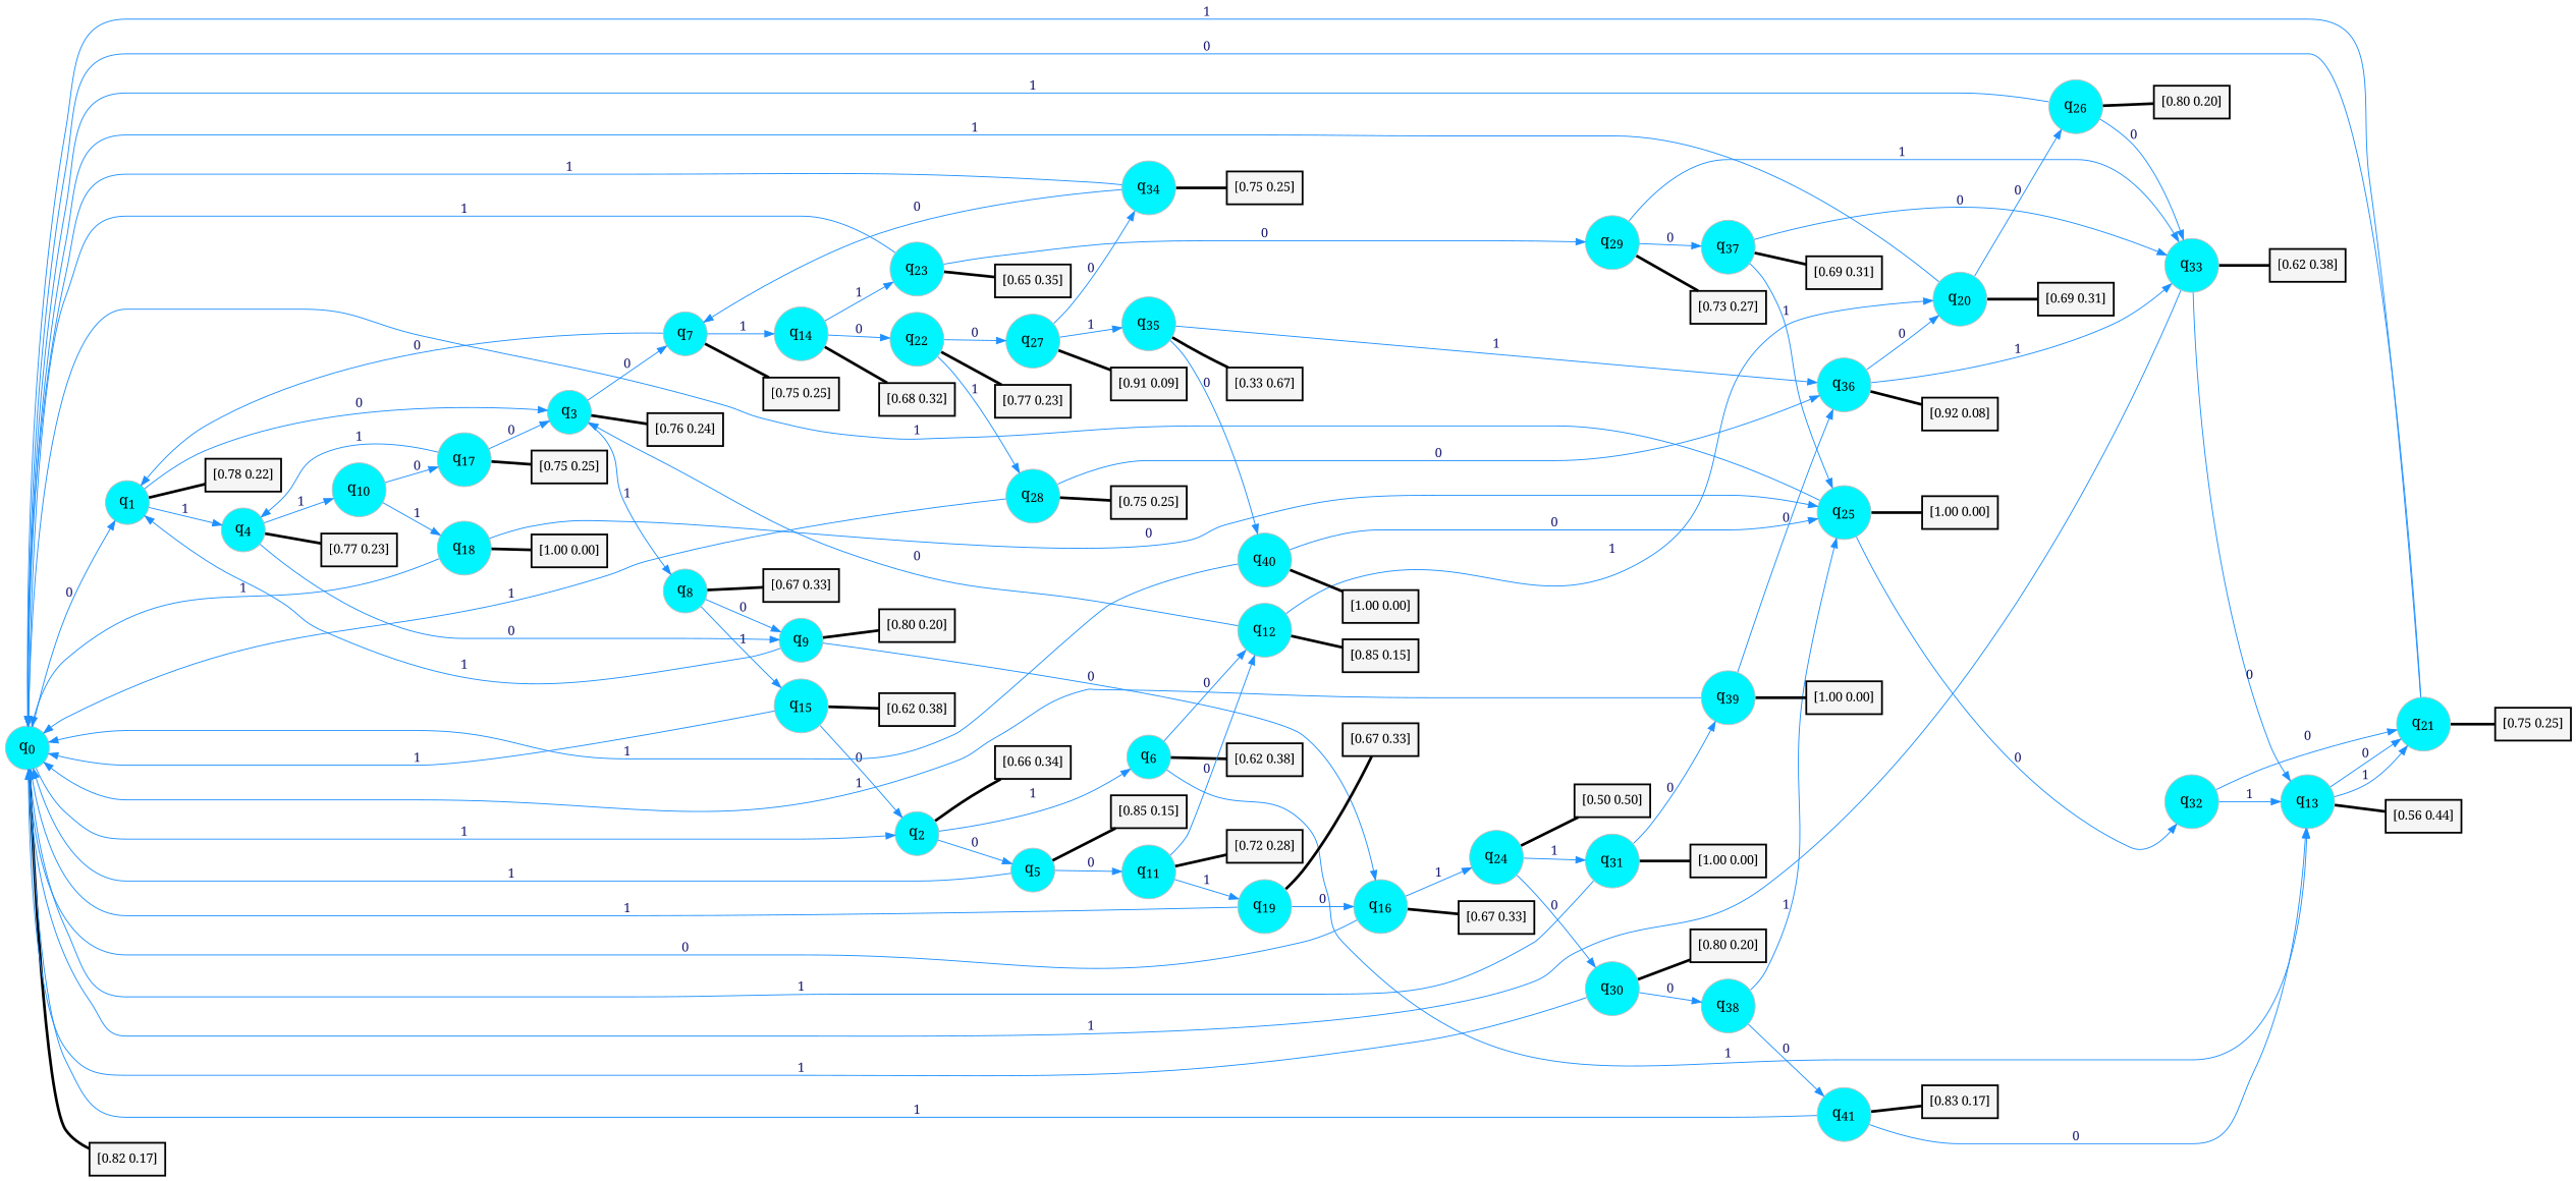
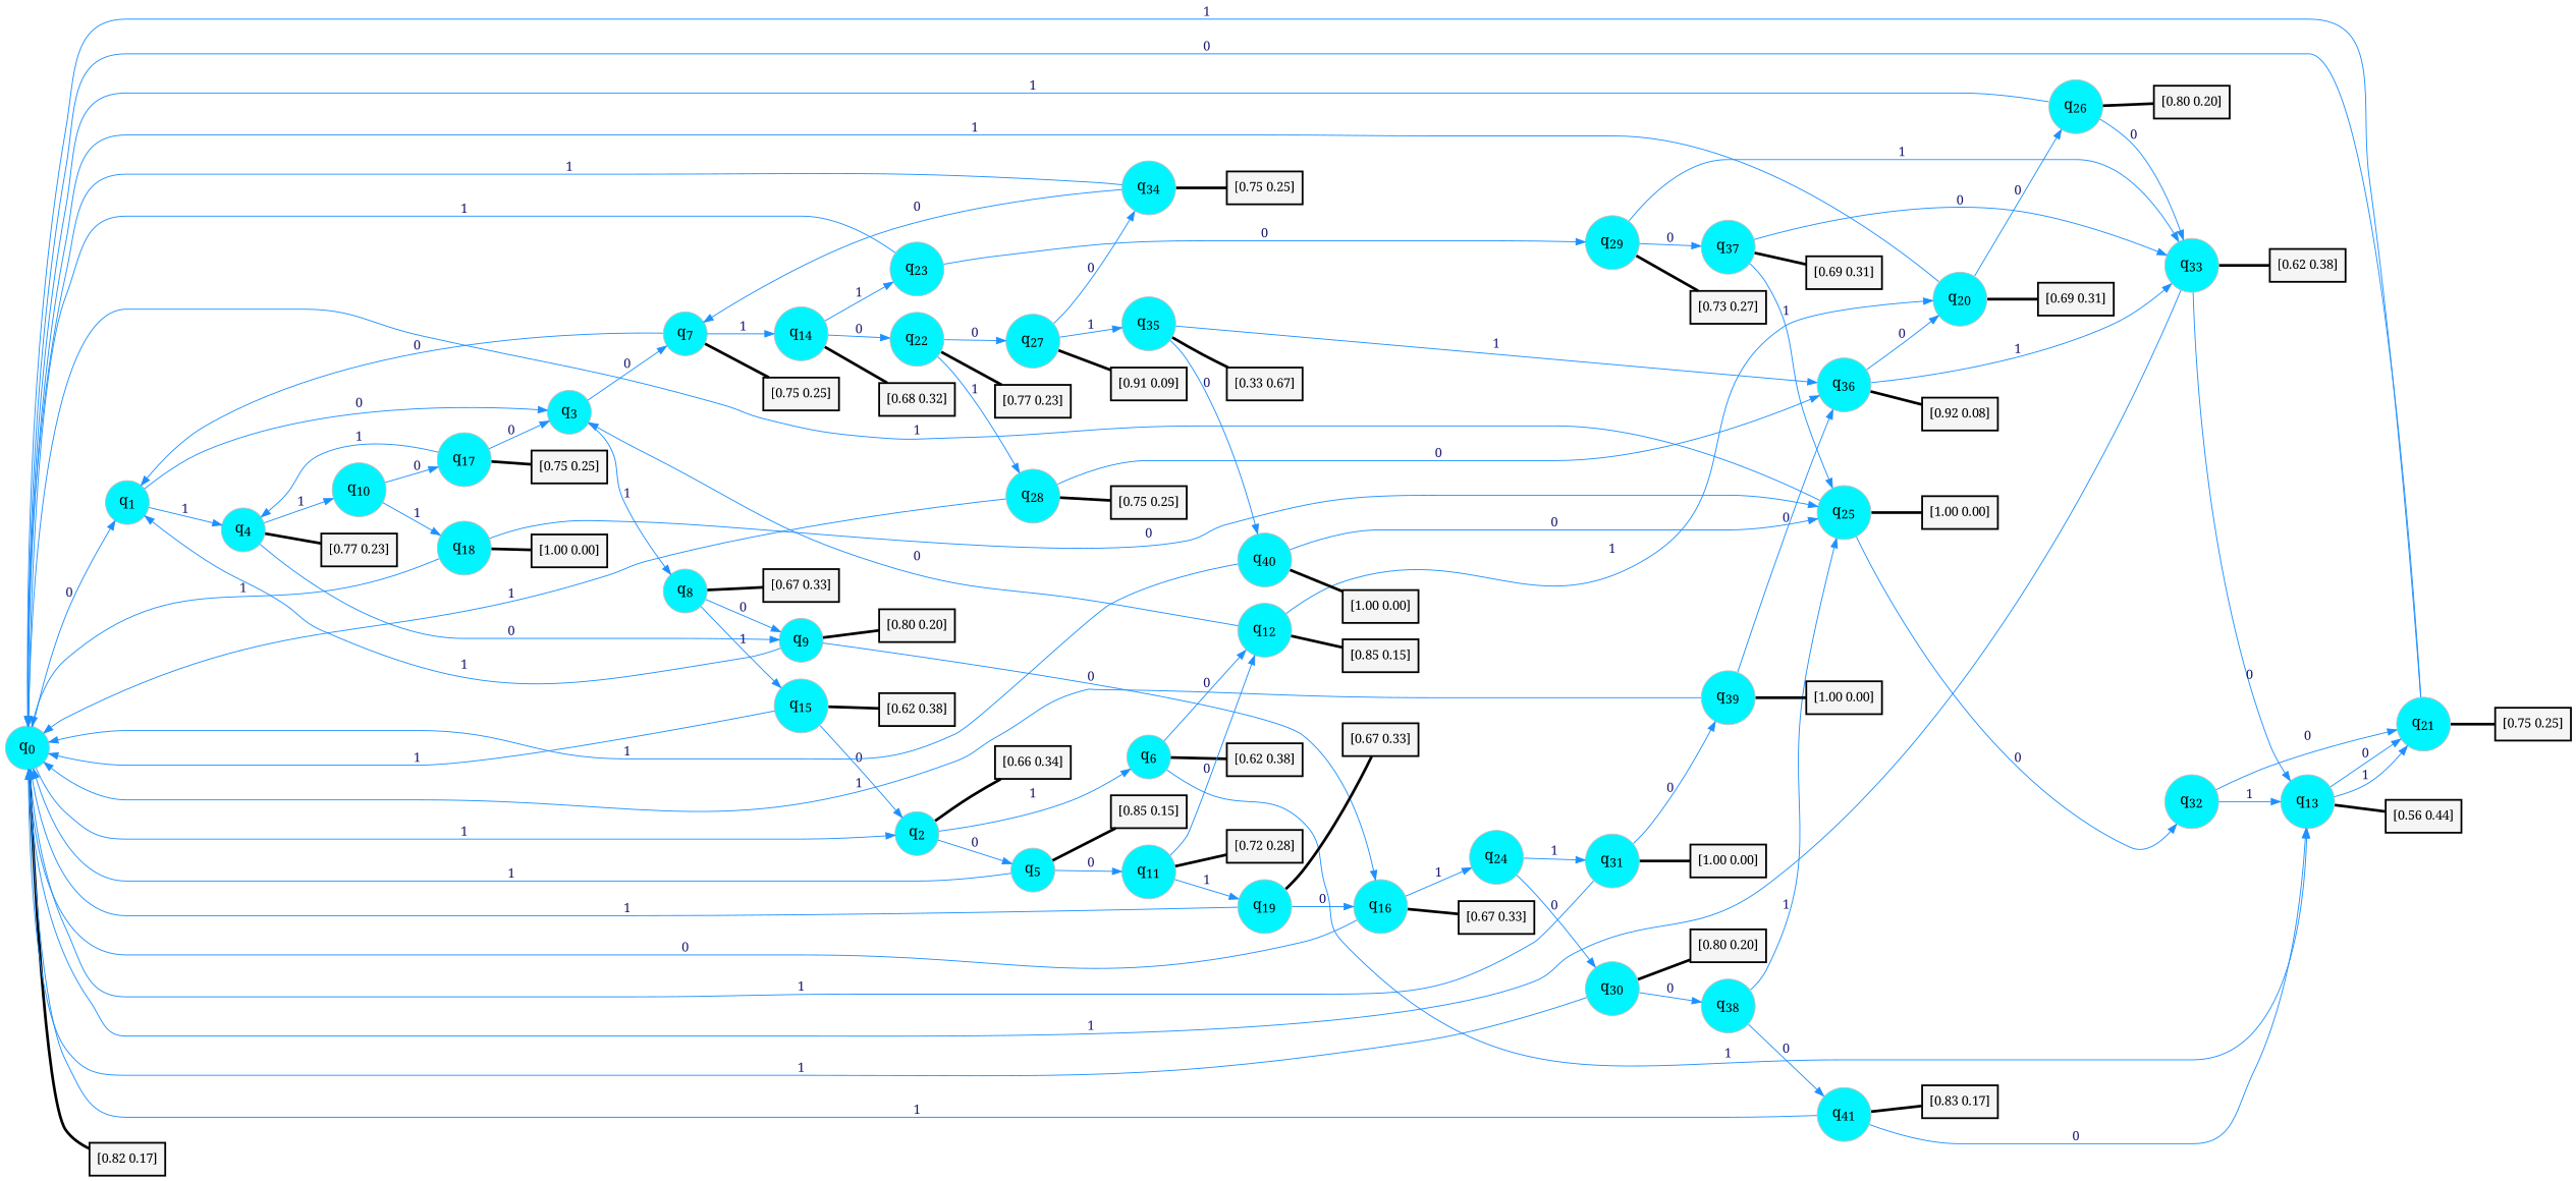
  digraph {
    fontname="Noto Serif"
    rankdir=LR
    node [color=gray fillcolor=turquoise1 fontcolor=black fontname="Noto Serif" fontsize=16 fontweight=bold shape=circle style=filled]
    edge [arrowsize=1 color=dodgerblue1 fontcolor=midnightblue fontname="Noto Serif" fontweight=bold penwidth=1 style=solid weight=20]
    n1 [label=<q<SUB>0</SUB>>]
    n2 [label=<q<SUB>1</SUB>>]
    n3 [label=<q<SUB>2</SUB>>]
    n4 [color=black fillcolor=whitesmoke fontsize=14 label="[0.82 0.17]" penwidth=2 shape=box]
    n5 [label=<q<SUB>3</SUB>>]
    n6 [label=<q<SUB>4</SUB>>]
-   n7 [color=black fillcolor=whitesmoke fontsize=14 label="[0.78 0.22]" penwidth=2 shape=box]
    n8 [label=<q<SUB>5</SUB>>]
    n9 [label=<q<SUB>6</SUB>>]
    n10 [color=black fillcolor=whitesmoke fontsize=14 label="[0.66 0.34]" penwidth=2 shape=box]
    n11 [label=<q<SUB>7</SUB>>]
    n12 [label=<q<SUB>8</SUB>>]
-   n13 [color=black fillcolor=whitesmoke fontsize=14 label="[0.76 0.24]" penwidth=2 shape=box]
    n14 [label=<q<SUB>9</SUB>>]
    n15 [label=<q<SUB>10</SUB>>]
    n16 [color=black fillcolor=whitesmoke fontsize=14 label="[0.77 0.23]" penwidth=2 shape=box]
    n17 [label=<q<SUB>11</SUB>>]
    n18 [color=black fillcolor=whitesmoke fontsize=14 label="[0.85 0.15]" penwidth=2 shape=box]
    n19 [label=<q<SUB>12</SUB>>]
    n20 [label=<q<SUB>13</SUB>>]
    n21 [color=black fillcolor=whitesmoke fontsize=14 label="[0.62 0.38]" penwidth=2 shape=box]
    n22 [label=<q<SUB>14</SUB>>]
    n23 [color=black fillcolor=whitesmoke fontsize=14 label="[0.75 0.25]" penwidth=2 shape=box]
    n24 [label=<q<SUB>15</SUB>>]
    n25 [color=black fillcolor=whitesmoke fontsize=14 label="[0.67 0.33]" penwidth=2 shape=box]
    n26 [label=<q<SUB>16</SUB>>]
    n27 [color=black fillcolor=whitesmoke fontsize=14 label="[0.80 0.20]" penwidth=2 shape=box]
    n28 [label=<q<SUB>17</SUB>>]
    n29 [label=<q<SUB>18</SUB>>]
    n30 [label=<q<SUB>19</SUB>>]
    n31 [color=black fillcolor=whitesmoke fontsize=14 label="[0.72 0.28]" penwidth=2 shape=box]
    n32 [label=<q<SUB>20</SUB>>]
    n33 [color=black fillcolor=whitesmoke fontsize=14 label="[0.85 0.15]" penwidth=2 shape=box]
    n34 [label=<q<SUB>21</SUB>>]
    n35 [color=black fillcolor=whitesmoke fontsize=14 label="[0.56 0.44]" penwidth=2 shape=box]
    n36 [label=<q<SUB>22</SUB>>]
    n37 [label=<q<SUB>23</SUB>>]
    n38 [color=black fillcolor=whitesmoke fontsize=14 label="[0.68 0.32]" penwidth=2 shape=box]
    n39 [color=black fillcolor=whitesmoke fontsize=14 label="[0.62 0.38]" penwidth=2 shape=box]
    n40 [label=<q<SUB>24</SUB>>]
    n41 [color=black fillcolor=whitesmoke fontsize=14 label="[0.67 0.33]" penwidth=2 shape=box]
    n42 [color=black fillcolor=whitesmoke fontsize=14 label="[0.75 0.25]" penwidth=2 shape=box]
    n43 [label=<q<SUB>25</SUB>>]
    n44 [color=black fillcolor=whitesmoke fontsize=14 label="[1.00 0.00]" penwidth=2 shape=box]
    n45 [color=black fillcolor=whitesmoke fontsize=14 label="[0.67 0.33]" penwidth=2 shape=box]
    n46 [label=<q<SUB>26</SUB>>]
    n47 [color=black fillcolor=whitesmoke fontsize=14 label="[0.69 0.31]" penwidth=2 shape=box]
    n48 [color=black fillcolor=whitesmoke fontsize=14 label="[0.75 0.25]" penwidth=2 shape=box]
    n49 [label=<q<SUB>27</SUB>>]
    n50 [label=<q<SUB>28</SUB>>]
    n51 [color=black fillcolor=whitesmoke fontsize=14 label="[0.77 0.23]" penwidth=2 shape=box]
    n52 [label=<q<SUB>29</SUB>>]
-   n53 [color=black fillcolor=whitesmoke fontsize=14 label="[0.65 0.35]" penwidth=2 shape=box]
    n54 [label=<q<SUB>30</SUB>>]
    n55 [label=<q<SUB>31</SUB>>]
-   n56 [color=black fillcolor=whitesmoke fontsize=14 label="[0.50 0.50]" penwidth=2 shape=box]
    n57 [label=<q<SUB>32</SUB>>]
    n58 [color=black fillcolor=whitesmoke fontsize=14 label="[1.00 0.00]" penwidth=2 shape=box]
    n59 [label=<q<SUB>33</SUB>>]
    n60 [color=black fillcolor=whitesmoke fontsize=14 label="[0.80 0.20]" penwidth=2 shape=box]
    n61 [label=<q<SUB>34</SUB>>]
    n62 [label=<q<SUB>35</SUB>>]
    n63 [color=black fillcolor=whitesmoke fontsize=14 label="[0.91 0.09]" penwidth=2 shape=box]
    n64 [label=<q<SUB>36</SUB>>]
    n65 [color=black fillcolor=whitesmoke fontsize=14 label="[0.75 0.25]" penwidth=2 shape=box]
    n66 [label=<q<SUB>37</SUB>>]
    n67 [color=black fillcolor=whitesmoke fontsize=14 label="[0.73 0.27]" penwidth=2 shape=box]
    n68 [label=<q<SUB>38</SUB>>]
    n69 [color=black fillcolor=whitesmoke fontsize=14 label="[0.80 0.20]" penwidth=2 shape=box]
    n70 [label=<q<SUB>39</SUB>>]
    n71 [color=black fillcolor=whitesmoke fontsize=14 label="[1.00 0.00]" penwidth=2 shape=box]
    n72 [color=black fillcolor=whitesmoke fontsize=14 label="[0.62 0.38]" penwidth=2 shape=box]
    n73 [color=black fillcolor=whitesmoke fontsize=14 label="[0.75 0.25]" penwidth=2 shape=box]
    n74 [label=<q<SUB>40</SUB>>]
    n75 [color=black fillcolor=whitesmoke fontsize=14 label="[0.33 0.67]" penwidth=2 shape=box]
    n76 [color=black fillcolor=whitesmoke fontsize=14 label="[0.92 0.08]" penwidth=2 shape=box]
    n77 [color=black fillcolor=whitesmoke fontsize=14 label="[0.69 0.31]" penwidth=2 shape=box]
    n78 [label=<q<SUB>41</SUB>>]
    n79 [color=black fillcolor=whitesmoke fontsize=14 label="[1.00 0.00]" penwidth=2 shape=box]
    n80 [color=black fillcolor=whitesmoke fontsize=14 label="[1.00 0.00]" penwidth=2 shape=box]
    n81 [color=black fillcolor=whitesmoke fontsize=14 label="[0.83 0.17]" penwidth=2 shape=box]
    n1 -> n2 [label=0]
    n1 -> n3 [label=1]
    n1 -> n4 [arrowhead=none color=black penwidth=3]
    n2 -> n5 [label=0]
    n2 -> n6 [label=1]
-   n2 -> n7 [arrowhead=none color=black penwidth=3]
    n3 -> n8 [label=0]
    n3 -> n9 [label=1]
    n3 -> n10 [arrowhead=none color=black penwidth=3]
    n5 -> n11 [label=0]
    n5 -> n12 [label=1]
-   n5 -> n13 [arrowhead=none color=black penwidth=3]
    n6 -> n14 [label=0]
    n6 -> n15 [label=1]
    n6 -> n16 [arrowhead=none color=black penwidth=3]
    n8 -> n1 [label=1]
    n8 -> n17 [label=0]
    n8 -> n18 [arrowhead=none color=black penwidth=3]
    n9 -> n19 [label=0]
    n9 -> n20 [label=1]
    n9 -> n21 [arrowhead=none color=black penwidth=3]
    n11 -> n2 [label=0]
    n11 -> n22 [label=1]
    n11 -> n23 [arrowhead=none color=black penwidth=3]
    n12 -> n14 [label=0]
    n12 -> n24 [label=1]
    n12 -> n25 [arrowhead=none color=black penwidth=3]
    n14 -> n2 [label=1]
    n14 -> n26 [label=0]
    n14 -> n27 [arrowhead=none color=black penwidth=3]
    n15 -> n28 [label=0]
    n15 -> n29 [label=1]
    n17 -> n19 [label=0]
    n17 -> n30 [label=1]
    n17 -> n31 [arrowhead=none color=black penwidth=3]
    n19 -> n5 [label=0]
    n19 -> n32 [label=1]
    n19 -> n33 [arrowhead=none color=black penwidth=3]
    n20 -> n34 [label=0]
    n20 -> n34 [label=1]
    n20 -> n35 [arrowhead=none color=black penwidth=3]
    n22 -> n36 [label=0]
    n22 -> n37 [label=1]
    n22 -> n38 [arrowhead=none color=black penwidth=3]
    n24 -> n1 [label=1]
    n24 -> n3 [label=0]
    n24 -> n39 [arrowhead=none color=black penwidth=3]
    n26 -> n1 [label=0]
    n26 -> n40 [label=1]
    n26 -> n41 [arrowhead=none color=black penwidth=3]
    n28 -> n5 [label=0]
    n28 -> n6 [label=1]
    n28 -> n42 [arrowhead=none color=black penwidth=3]
    n29 -> n1 [label=1]
    n29 -> n43 [label=0]
    n29 -> n44 [arrowhead=none color=black penwidth=3]
    n30 -> n1 [label=1]
    n30 -> n26 [label=0]
    n30 -> n45 [arrowhead=none color=black penwidth=3]
    n32 -> n1 [label=1]
    n32 -> n46 [label=0]
    n32 -> n47 [arrowhead=none color=black penwidth=3]
    n34 -> n1 [label=0]
    n34 -> n1 [label=1]
    n34 -> n48 [arrowhead=none color=black penwidth=3]
    n36 -> n49 [label=0]
    n36 -> n50 [label=1]
    n36 -> n51 [arrowhead=none color=black penwidth=3]
    n37 -> n1 [label=1]
    n37 -> n52 [label=0]
-   n37 -> n53 [arrowhead=none color=black penwidth=3]
    n40 -> n54 [label=0]
    n40 -> n55 [label=1]
-   n40 -> n56 [arrowhead=none color=black penwidth=3]
    n43 -> n1 [label=1]
    n43 -> n57 [label=0]
    n43 -> n58 [arrowhead=none color=black penwidth=3]
    n46 -> n1 [label=1]
    n46 -> n59 [label=0]
    n46 -> n60 [arrowhead=none color=black penwidth=3]
    n49 -> n61 [label=0]
    n49 -> n62 [label=1]
    n49 -> n63 [arrowhead=none color=black penwidth=3]
    n50 -> n1 [label=1]
    n50 -> n64 [label=0]
    n50 -> n65 [arrowhead=none color=black penwidth=3]
    n52 -> n59 [label=1]
    n52 -> n66 [label=0]
    n52 -> n67 [arrowhead=none color=black penwidth=3]
    n54 -> n1 [label=1]
    n54 -> n68 [label=0]
    n54 -> n69 [arrowhead=none color=black penwidth=3]
    n55 -> n1 [label=1]
    n55 -> n70 [label=0]
    n55 -> n71 [arrowhead=none color=black penwidth=3]
    n57 -> n20 [label=1]
    n57 -> n34 [label=0]
    n59 -> n1 [label=1]
    n59 -> n20 [label=0]
    n59 -> n72 [arrowhead=none color=black penwidth=3]
    n61 -> n1 [label=1]
    n61 -> n11 [label=0]
    n61 -> n73 [arrowhead=none color=black penwidth=3]
    n62 -> n64 [label=1]
    n62 -> n74 [label=0]
    n62 -> n75 [arrowhead=none color=black penwidth=3]
    n64 -> n32 [label=0]
    n64 -> n59 [label=1]
    n64 -> n76 [arrowhead=none color=black penwidth=3]
    n66 -> n43 [label=1]
    n66 -> n59 [label=0]
    n66 -> n77 [arrowhead=none color=black penwidth=3]
    n68 -> n43 [label=1]
    n68 -> n78 [label=0]
    n70 -> n1 [label=1]
    n70 -> n64 [label=0]
    n70 -> n79 [arrowhead=none color=black penwidth=3]
    n74 -> n1 [label=1]
    n74 -> n43 [label=0]
    n74 -> n80 [arrowhead=none color=black penwidth=3]
    n78 -> n1 [label=1]
    n78 -> n20 [label=0]
    n78 -> n81 [arrowhead=none color=black penwidth=3]
  }
